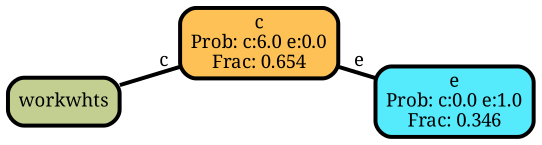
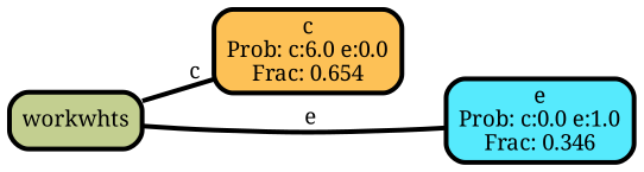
  graph {
    fontname="Noto Serif"
    rankdir=LR
    ranksep="0 equally"
    splines=straight
    node [color=black fontcolor=black fontname="Noto Serif" penwidth=3 shape=box style="filled, rounded"]
    edge [color=black fontname="Noto Serif" penwidth=3]
    n1 [fillcolor="#fdc156" label="c\nProb: c:6.0 e:0.0\nFrac: 0.654"]
    n2 [fillcolor="#c3cf90" label=workwhts]
    n3 [fillcolor="#56eafd" label="e\nProb: c:0.0 e:1.0\nFrac: 0.346"]
    subgraph sub_1 {
      rank=same
    }
    n2 -- n1 [label=" c"]
-   n1 -- n3 [label=" e"]
+   n2 -- n3 [label=" e"]
  }
